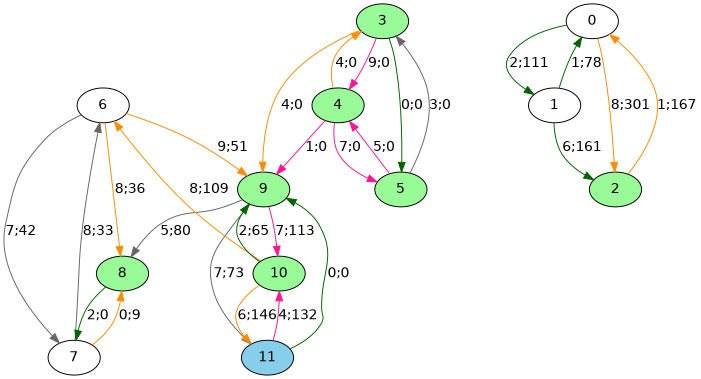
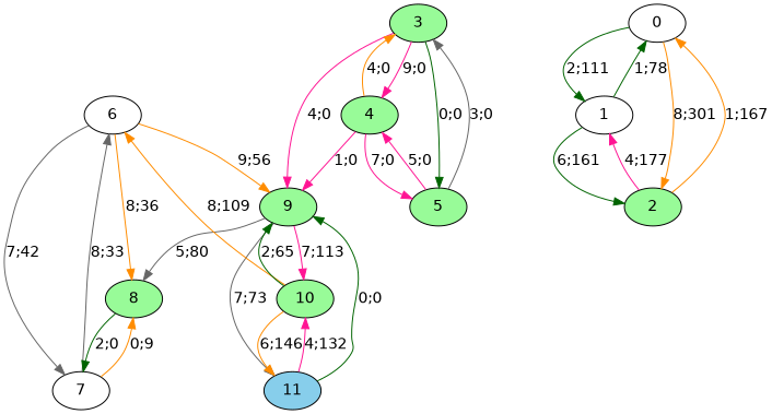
  digraph {
    fontname="DejaVu Sans"
    node [fillcolor=palegreen fontname="DejaVu Sans" style=filled]
    edge [color=darkorange fontname="DejaVu Sans"]
    6 [fillcolor=white]
    9
    7 [fillcolor=white]
    8
    10
    11 [fillcolor=skyblue]
    0 [fillcolor=white]
    1 [fillcolor=white]
    2
    3
    4
    5
-   6 -> 9 [label="9;51"]
+   6 -> 9 [label="9;56"]
    6 -> 7 [color=gray40 label="7;42"]
    6 -> 8 [label="8;36"]
    9 -> 8 [color=gray40 label="5;80"]
    9 -> 10 [color=deeppink label="7;113"]
    9 -> 11 [color=gray40 label="7;73"]
    7 -> 6 [color=gray40 label="8;33"]
    7 -> 8 [label="0;9"]
    8 -> 7 [color=darkgreen label="2;0"]
    10 -> 6 [label="8;109"]
    10 -> 9 [color=darkgreen label="2;65"]
    10 -> 11 [label="6;146"]
    11 -> 9 [color=darkgreen label="0;0"]
    11 -> 10 [color=deeppink label="4;132"]
    0 -> 1 [color=darkgreen label="2;111"]
    0 -> 2 [label="8;301"]
    1 -> 0 [color=darkgreen label="1;78"]
    1 -> 2 [color=darkgreen label="6;161"]
    2 -> 0 [label="1;167"]
-   3 -> 9 [label="4;0"]
+   2 -> 1 [color=deeppink label="4;177"]
+   3 -> 9 [color=deeppink label="4;0"]
    3 -> 4 [color=deeppink label="9;0"]
    3 -> 5 [color=darkgreen label="0;0"]
    4 -> 9 [color=deeppink label="1;0"]
    4 -> 3 [label="4;0"]
    4 -> 5 [color=deeppink label="7;0"]
    5 -> 3 [color=gray40 label="3;0"]
    5 -> 4 [color=deeppink label="5;0"]
  }
